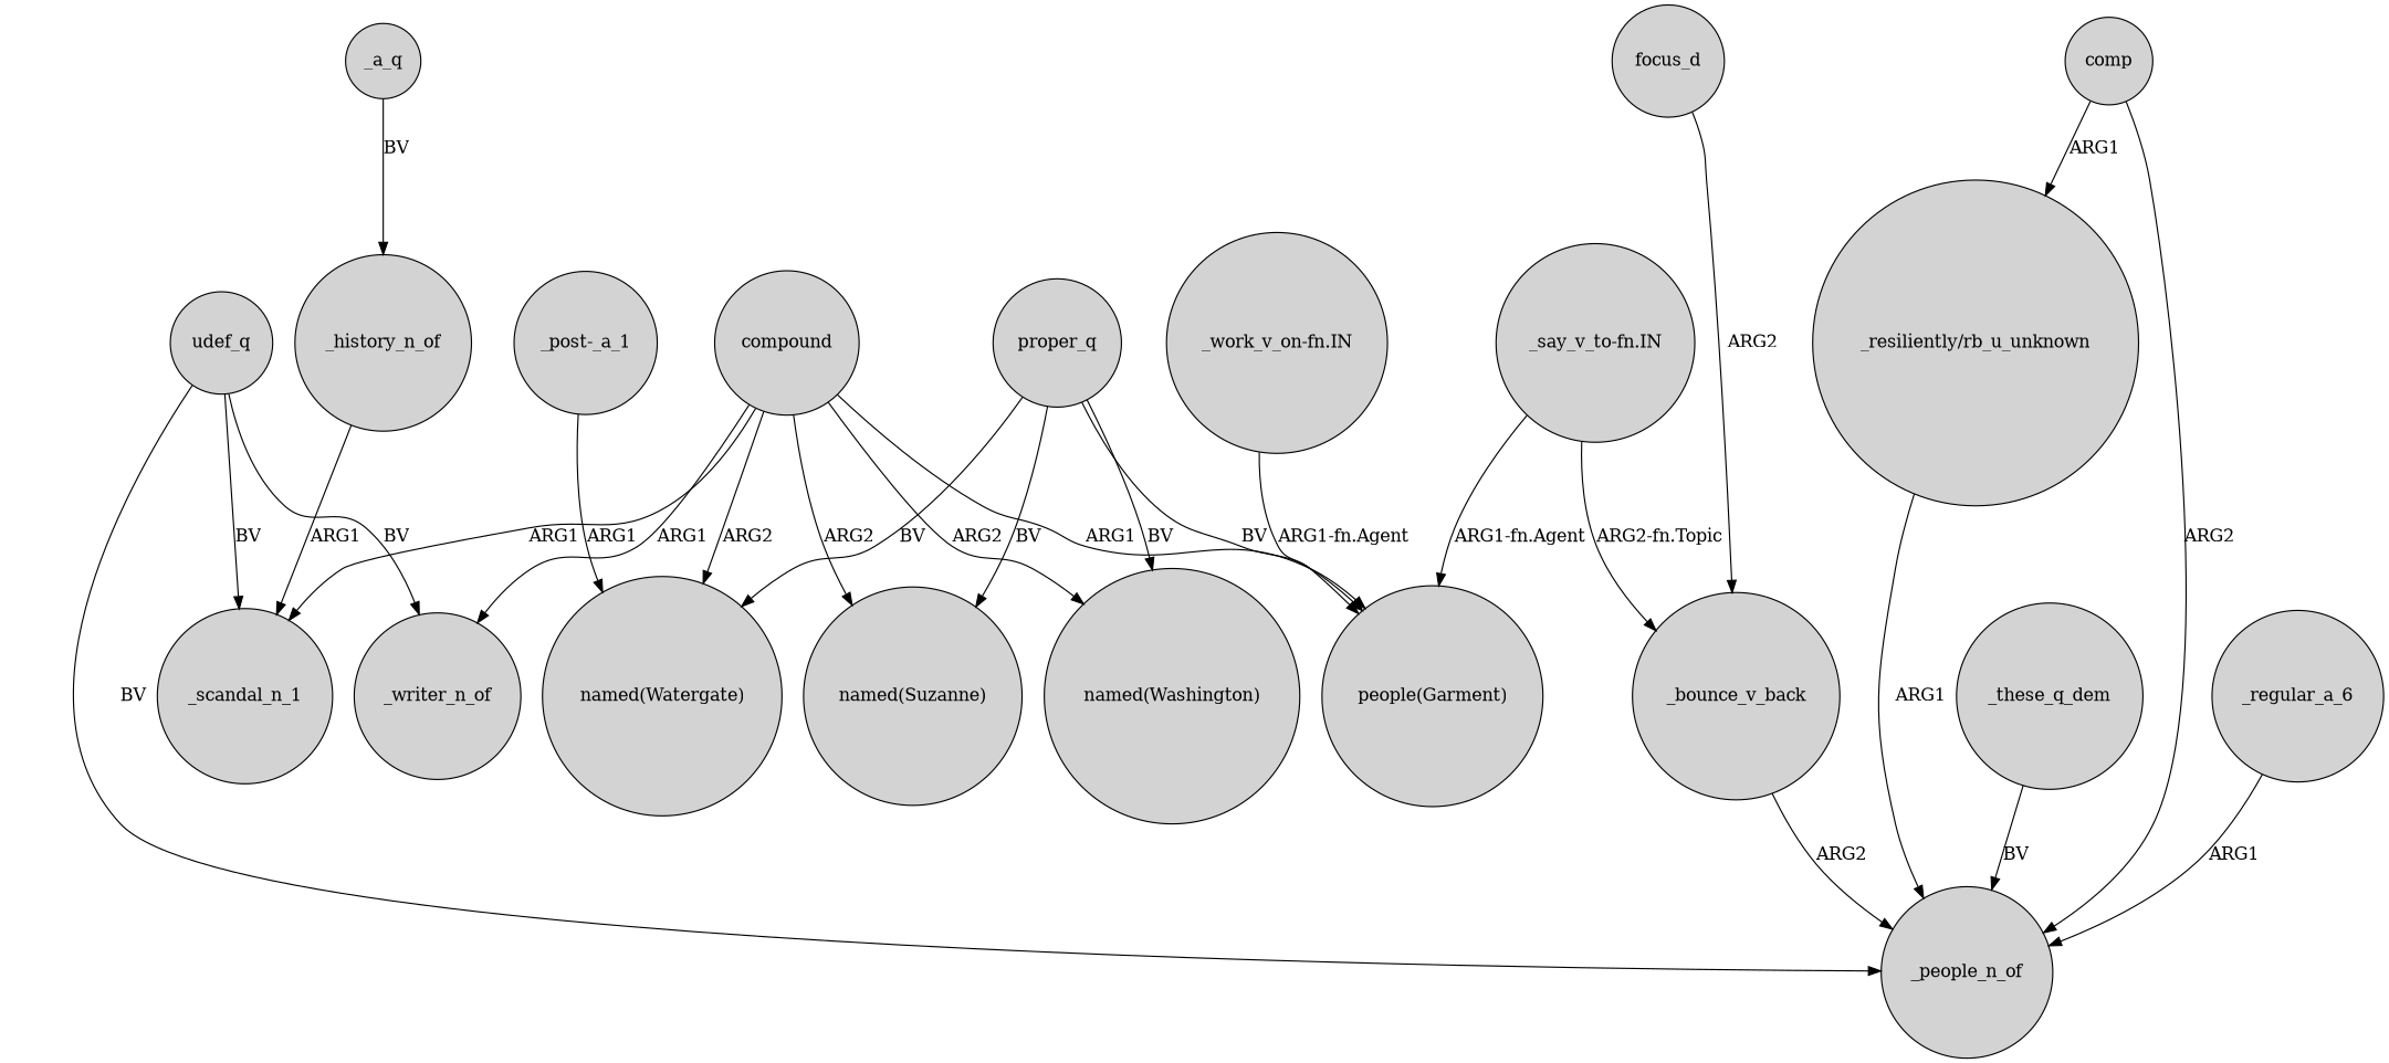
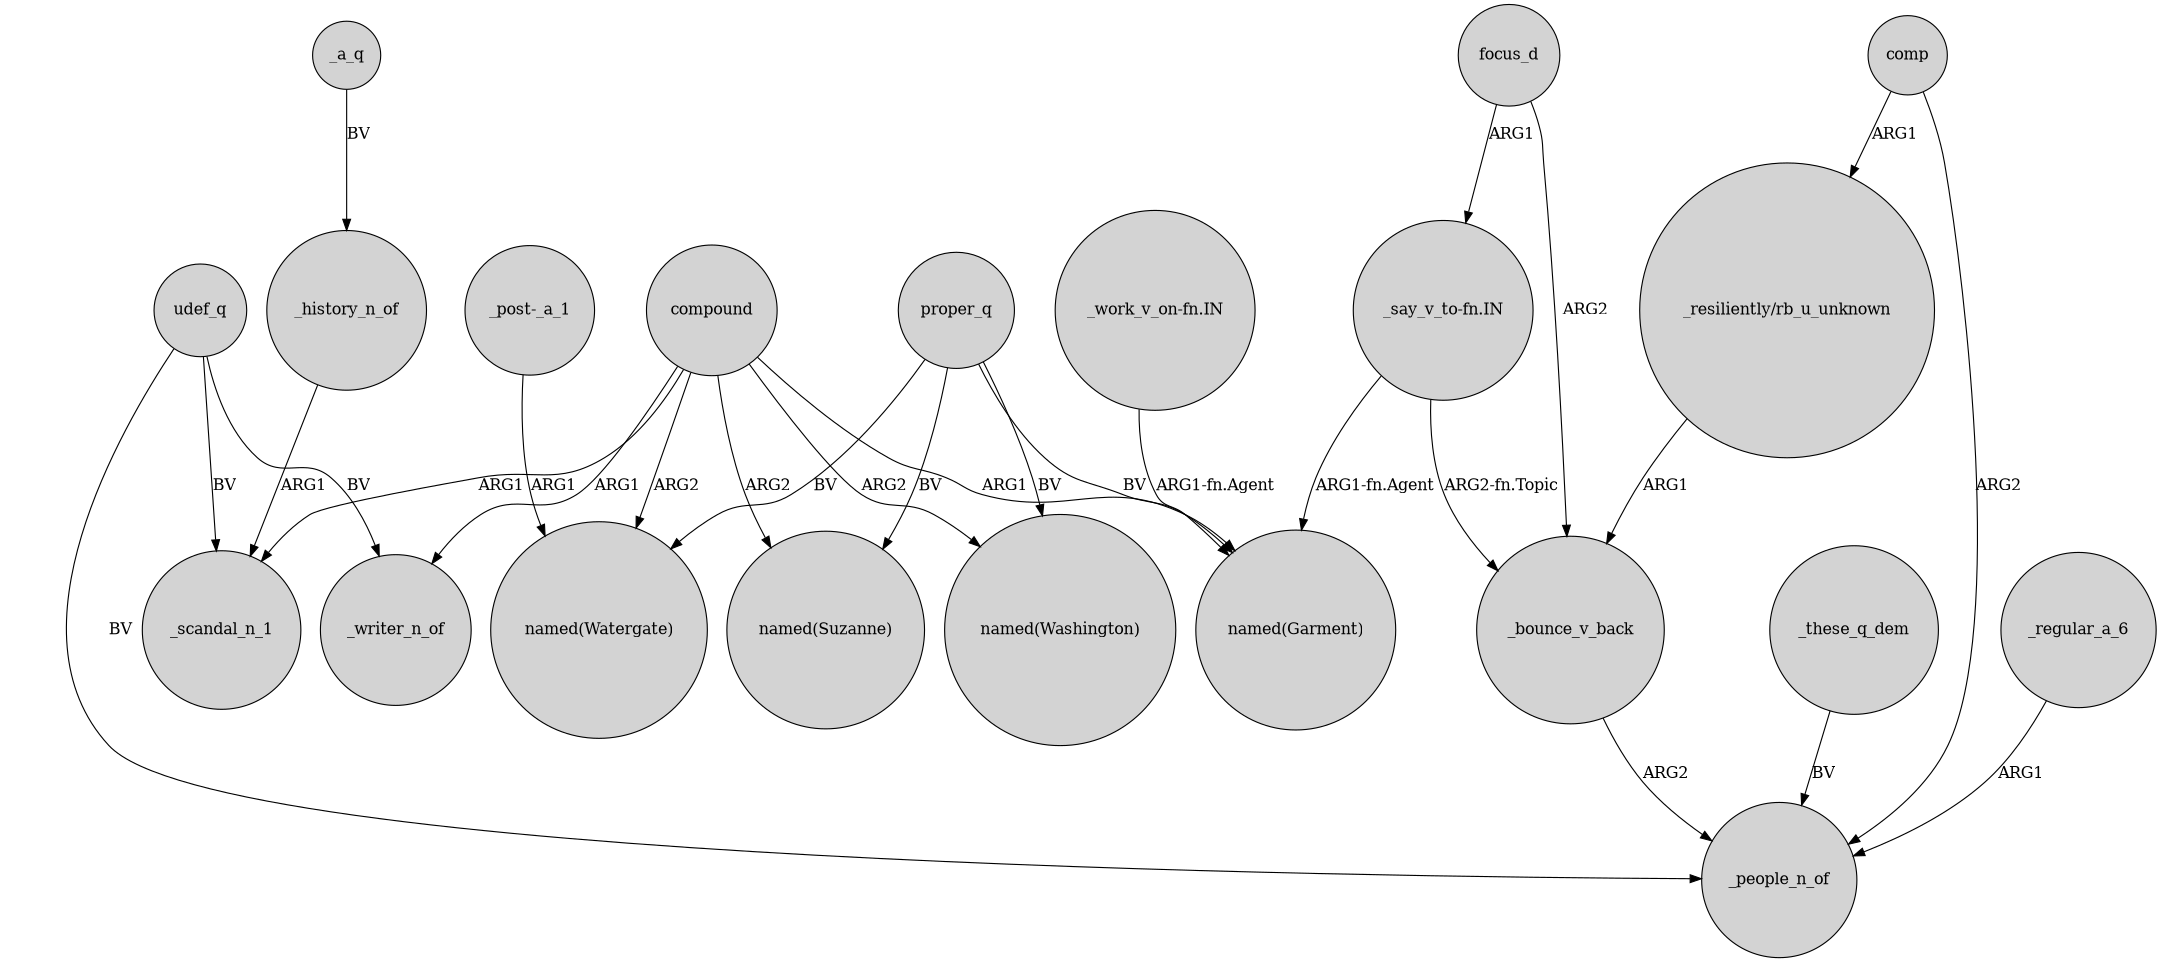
  digraph {
    node [shape=circle style=filled]
    udef_q
    _writer_n_of
    _people_n_of
    _scandal_n_1
    "_resiliently/rb_u_unknown"
    _bounce_v_back
    _a_q
    _history_n_of
    _these_q_dem
    compound
-   "named(Garment)" [label="people(Garment)"]
+   "named(Garment)"
    "named(Watergate)"
    "named(Washington)"
    "named(Suzanne)"
    proper_q
    comp
    "_say_v_to-fn.IN"
    "_work_v_on-fn.IN"
    "_post-_a_1"
    focus_d
    n21 [label=_regular_a_6]
    udef_q -> _writer_n_of [label=BV]
    udef_q -> _people_n_of [label=BV]
    udef_q -> _scandal_n_1 [label=BV]
-   "_resiliently/rb_u_unknown" -> _people_n_of [label=ARG1]
+   "_resiliently/rb_u_unknown" -> _bounce_v_back [label=ARG1]
    _bounce_v_back -> _people_n_of [label=ARG2]
    _a_q -> _history_n_of [label=BV]
    _history_n_of -> _scandal_n_1 [label=ARG1]
    _these_q_dem -> _people_n_of [label=BV]
    compound -> _writer_n_of [label=ARG1]
    compound -> _scandal_n_1 [label=ARG1]
    compound -> "named(Garment)" [label=ARG1]
    compound -> "named(Watergate)" [label=ARG2]
    compound -> "named(Washington)" [label=ARG2]
    compound -> "named(Suzanne)" [label=ARG2]
    proper_q -> "named(Garment)" [label=BV]
    proper_q -> "named(Watergate)" [label=BV]
    proper_q -> "named(Washington)" [label=BV]
    proper_q -> "named(Suzanne)" [label=BV]
    comp -> _people_n_of [label=ARG2]
    comp -> "_resiliently/rb_u_unknown" [label=ARG1]
    "_say_v_to-fn.IN" -> _bounce_v_back [label="ARG2-fn.Topic"]
    "_say_v_to-fn.IN" -> "named(Garment)" [label="ARG1-fn.Agent"]
    "_work_v_on-fn.IN" -> "named(Garment)" [label="ARG1-fn.Agent"]
    "_post-_a_1" -> "named(Watergate)" [label=ARG1]
    focus_d -> _bounce_v_back [label=ARG2]
+   focus_d -> "_say_v_to-fn.IN" [label=ARG1]
    n21 -> _people_n_of [label=ARG1]
  }
